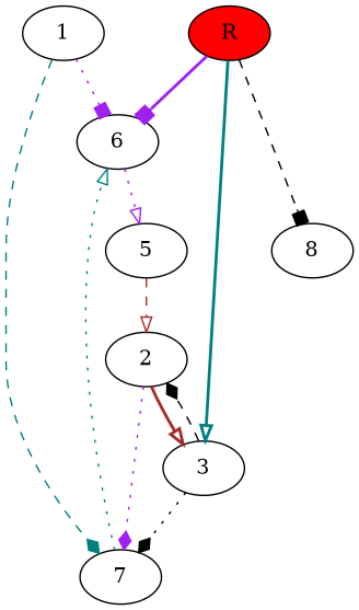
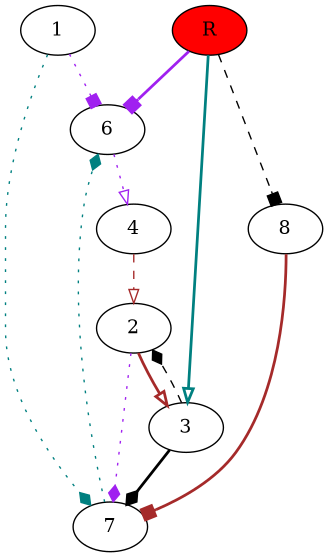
  digraph {
    edge [arrowhead=diamond color=purple style=bold]
    1
    6
    7
-   4 [label=5]
+   4
    2
    3
    8
    R [fillcolor="#ff0000" style=filled]
    1 -> 6 [arrowhead=box style=dotted]
-   1 -> 7 [color=teal style=dashed]
+   1 -> 7 [color=teal style=dotted]
    6 -> 4 [arrowhead=onormal style=dotted]
-   7 -> 6 [arrowhead=onormal color=teal style=dotted]
+   7 -> 6 [color=teal style=dotted]
    4 -> 2 [arrowhead=onormal color=brown style=dashed]
    2 -> 7 [style=dotted]
    2 -> 3 [arrowhead=onormal color=brown]
-   3 -> 7 [color=black style=dotted]
+   3 -> 7 [color=black]
    3 -> 2 [color=black style=dashed]
+   8 -> 7 [arrowhead=box color=brown]
    R -> 6 [arrowhead=box]
    R -> 3 [arrowhead=onormal color=teal]
    R -> 8 [arrowhead=box color=black style=dashed]
  }
